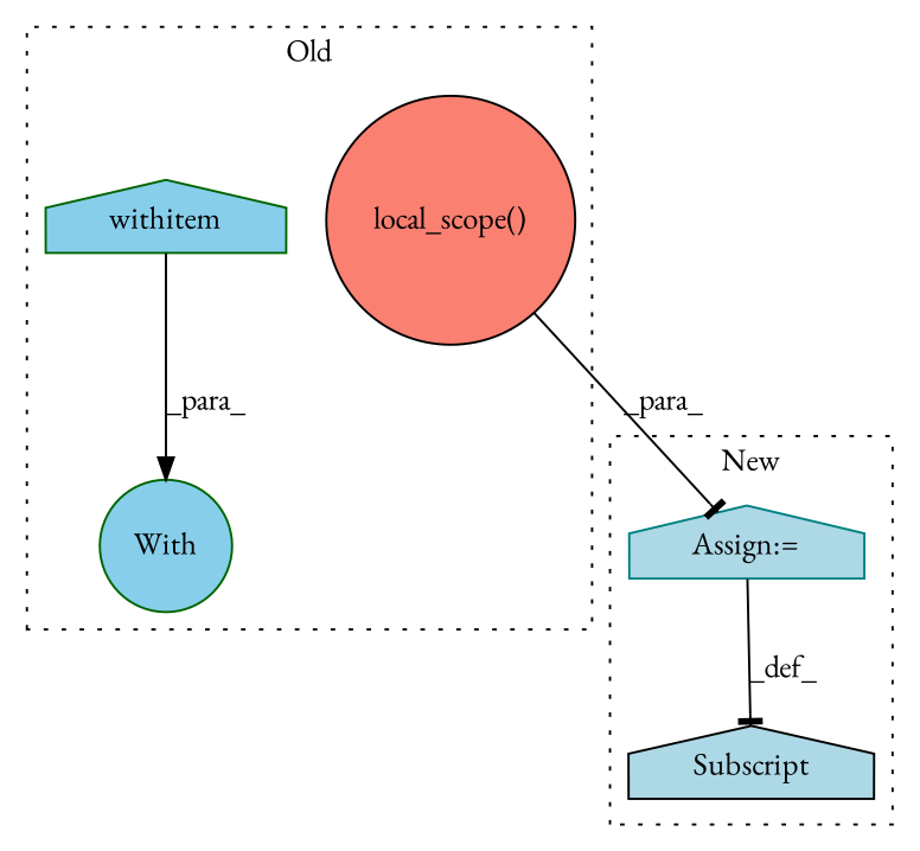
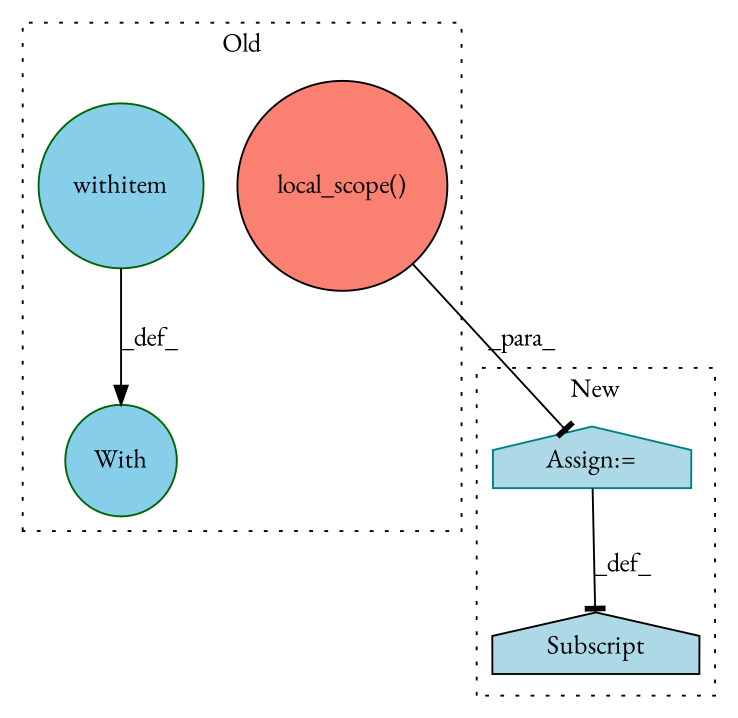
  digraph {
    fontname="EB Garamond"
    node [color=black fillcolor=lightblue fontname="EB Garamond" s=4237 shape=house style=filled]
    edge [arrowhead=tee fontname="EB Garamond"]
    n1 [a=63 l="27,0" label=Subscript s="5483,0"]
    n2 [a=68 color=teal l=3 label="Assign:=" s=5153]
    n3 [a=75 fillcolor=salmon l=19 label="local_scope()" shape=circle]
    n4 [a=39 color=darkgreen fillcolor=skyblue l="5,31" label=With s="4232,4242" shape=circle]
-   n5 [a=49 color=darkgreen fillcolor=skyblue l=5 label=withitem]
+   n5 [a=49 color=darkgreen fillcolor=skyblue l=5 label=withitem shape=circle]
    subgraph cluster_1 {
      label=New
      style=dotted
      n1
      n2
    }
    subgraph cluster_2 {
      label=Old
      style=dotted
      n3
      n4
      n5
    }
    n2 -> n1 [label=_def_]
    n3 -> n2 [label=_para_]
-   n5 -> n4 [arrowhead=normal label=_para_]
+   n5 -> n4 [arrowhead=normal label=_def_]
  }
